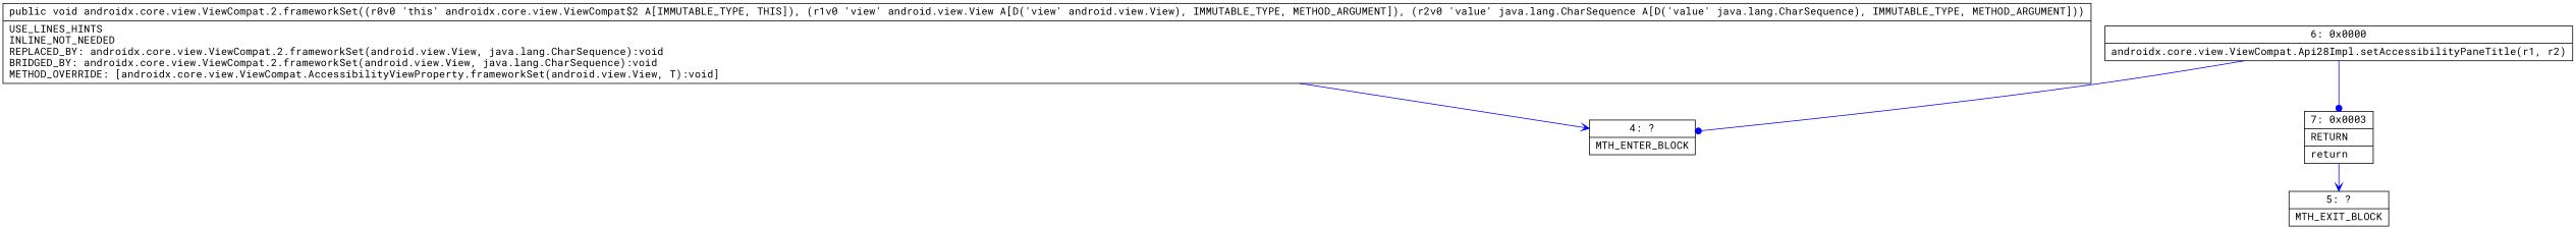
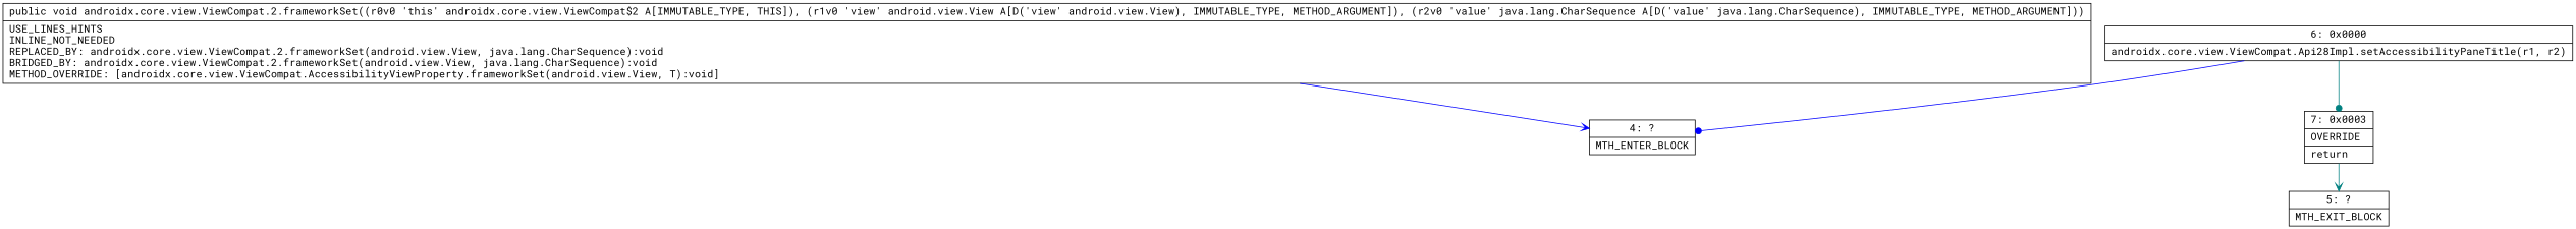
  digraph {
    fontname="Roboto Mono"
    node [fontname="Roboto Mono" shape=record]
    edge [arrowhead=dot color=blue fontname="Roboto Mono"]
    n1 [label="{4\:\ ?|MTH_ENTER_BLOCK\l}"]
    n2 [label="{6\:\ 0x0000|androidx.core.view.ViewCompat.Api28Impl.setAccessibilityPaneTitle(r1, r2)\l}"]
-   n3 [label="{7\:\ 0x0003|RETURN\l|return\l}"]
+   n3 [label="{7\:\ 0x0003|OVERRIDE\l|return\l}"]
    n4 [label="{5\:\ ?|MTH_EXIT_BLOCK\l}"]
    n5 [label="{public void androidx.core.view.ViewCompat.2.frameworkSet((r0v0 'this' androidx.core.view.ViewCompat$2 A[IMMUTABLE_TYPE, THIS]), (r1v0 'view' android.view.View A[D('view' android.view.View), IMMUTABLE_TYPE, METHOD_ARGUMENT]), (r2v0 'value' java.lang.CharSequence A[D('value' java.lang.CharSequence), IMMUTABLE_TYPE, METHOD_ARGUMENT]))  | USE_LINES_HINTS\lINLINE_NOT_NEEDED\lREPLACED_BY: androidx.core.view.ViewCompat.2.frameworkSet(android.view.View, java.lang.CharSequence):void\lBRIDGED_BY: androidx.core.view.ViewCompat.2.frameworkSet(android.view.View, java.lang.CharSequence):void\lMETHOD_OVERRIDE: [androidx.core.view.ViewCompat.AccessibilityViewProperty.frameworkSet(android.view.View, T):void]\l}"]
    n2 -> n1
-   n2 -> n3
-   n3 -> n4 [arrowhead=vee]
+   n2 -> n3 [color=teal]
+   n3 -> n4 [arrowhead=vee color=teal]
    n5 -> n1 [arrowhead=vee]
  }
